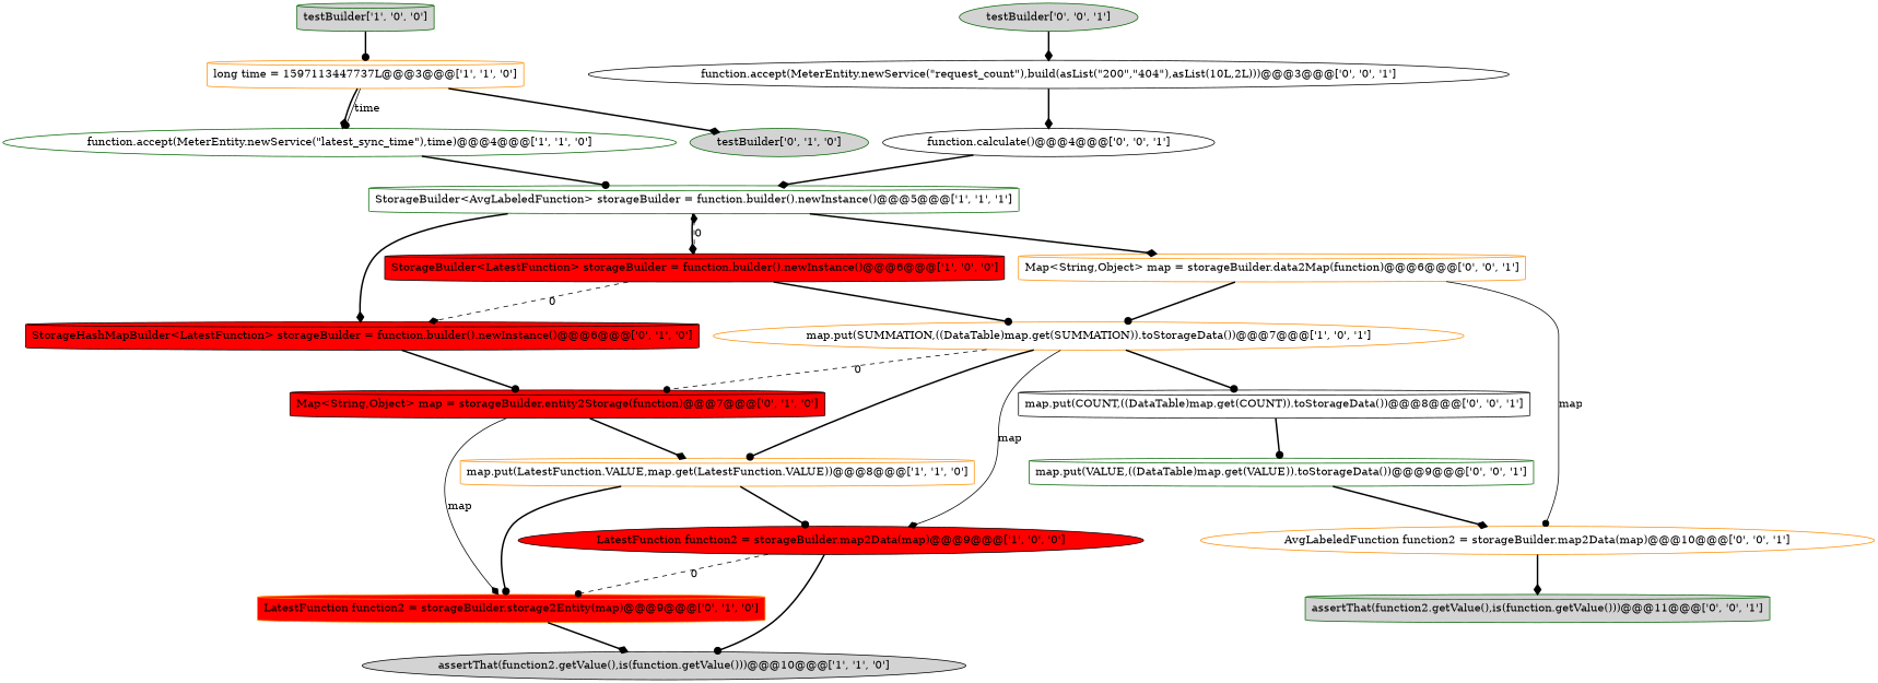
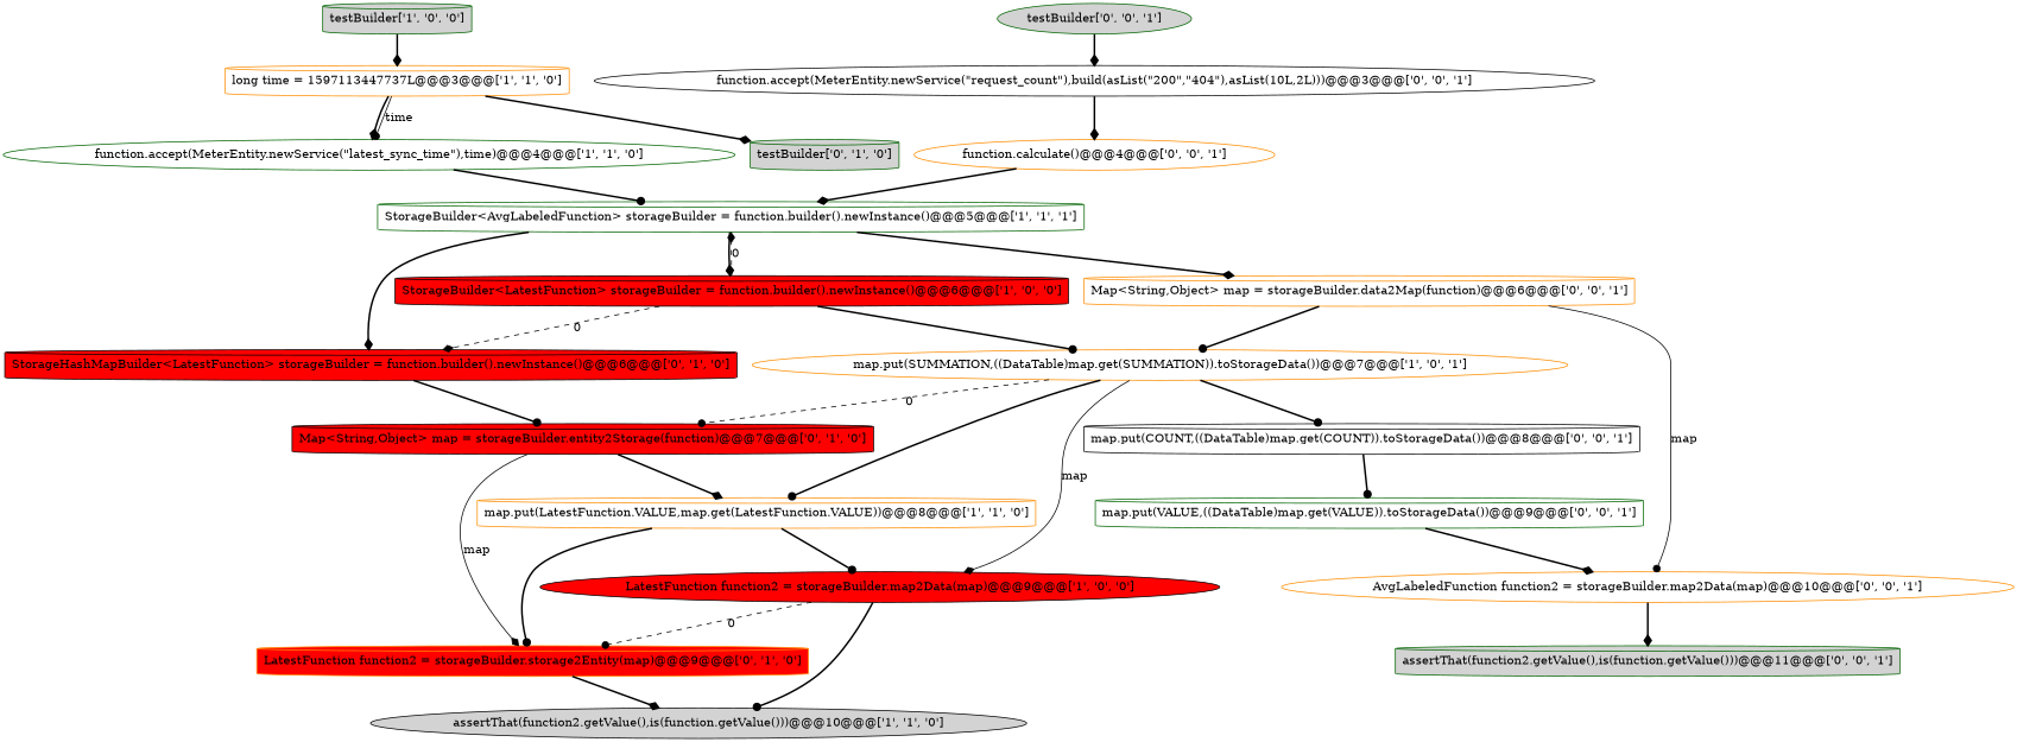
  digraph {
    node [color=black fillcolor=white shape=cylinder style=filled]
    edge [arrowhead=diamond style=bold]
    n1 [color=darkgreen fillcolor=lightgray label="testBuilder['1', '0', '0']"]
    n2 [color=darkorange label="long time = 1597113447737L@@@3@@@['1', '1', '0']"]
    n3 [color=darkgreen label="function.accept(MeterEntity.newService(\"latest_sync_time\"),time)@@@4@@@['1', '1', '0']" shape=ellipse]
-   n4 [color=darkgreen fillcolor=lightgray label="testBuilder['0', '1', '0']" shape=ellipse]
+   n4 [color=darkgreen fillcolor=lightgray label="testBuilder['0', '1', '0']"]
    n5 [color=darkgreen label="StorageBuilder<AvgLabeledFunction> storageBuilder = function.builder().newInstance()@@@5@@@['1', '1', '1']"]
    n6 [color=darkorange label="map.put(SUMMATION,((DataTable)map.get(SUMMATION)).toStorageData())@@@7@@@['1', '0', '1']" shape=ellipse]
    n7 [color=darkorange label="map.put(LatestFunction.VALUE,map.get(LatestFunction.VALUE))@@@8@@@['1', '1', '0']"]
    n8 [label="map.put(COUNT,((DataTable)map.get(COUNT)).toStorageData())@@@8@@@['0', '0', '1']"]
    n9 [fillcolor=red label="Map<String,Object> map = storageBuilder.entity2Storage(function)@@@7@@@['0', '1', '0']"]
    n10 [fillcolor=red label="LatestFunction function2 = storageBuilder.map2Data(map)@@@9@@@['1', '0', '0']" shape=ellipse]
    n11 [color=darkorange fillcolor=red label="LatestFunction function2 = storageBuilder.storage2Entity(map)@@@9@@@['0', '1', '0']"]
    n12 [color=darkgreen label="map.put(VALUE,((DataTable)map.get(VALUE)).toStorageData())@@@9@@@['0', '0', '1']"]
    n13 [fillcolor=lightgray label="assertThat(function2.getValue(),is(function.getValue()))@@@10@@@['1', '1', '0']" shape=ellipse]
    n14 [fillcolor=red label="StorageHashMapBuilder<LatestFunction> storageBuilder = function.builder().newInstance()@@@6@@@['0', '1', '0']"]
    n15 [fillcolor=red label="StorageBuilder<LatestFunction> storageBuilder = function.builder().newInstance()@@@6@@@['1', '0', '0']"]
    n16 [color=darkorange label="Map<String,Object> map = storageBuilder.data2Map(function)@@@6@@@['0', '0', '1']"]
-   n17 [label="function.calculate()@@@4@@@['0', '0', '1']" shape=ellipse]
+   n17 [color=darkorange label="function.calculate()@@@4@@@['0', '0', '1']" shape=ellipse]
    n18 [color=darkorange label="AvgLabeledFunction function2 = storageBuilder.map2Data(map)@@@10@@@['0', '0', '1']" shape=ellipse]
    n19 [color=darkgreen fillcolor=lightgray label="assertThat(function2.getValue(),is(function.getValue()))@@@11@@@['0', '0', '1']"]
    n20 [label="function.accept(MeterEntity.newService(\"request_count\"),build(asList(\"200\",\"404\"),asList(10L,2L)))@@@3@@@['0', '0', '1']" shape=ellipse]
    n21 [color=darkgreen fillcolor=lightgray label="testBuilder['0', '0', '1']" shape=ellipse]
-   n1 -> n2 [arrowhead=dot]
+   n1 -> n2
    n2 -> n3 [arrowhead=dot label=time style=solid]
    n2 -> n3
    n2 -> n4
    n3 -> n5 [arrowhead=dot]
    n5 -> n14
    n5 -> n15
    n5 -> n16
    n6 -> n7 [arrowhead=dot]
    n6 -> n8 [arrowhead=dot]
    n6 -> n9 [arrowhead=dot label=0 style=dashed]
    n6 -> n10 [label=map style=solid]
    n7 -> n10 [arrowhead=dot]
    n7 -> n11 [arrowhead=dot]
    n8 -> n12 [arrowhead=dot]
    n9 -> n7
    n9 -> n11 [label=map style=solid]
    n10 -> n11 [arrowhead=dot label=0 style=dashed]
    n10 -> n13 [arrowhead=dot]
    n11 -> n13
    n12 -> n18
    n14 -> n9 [arrowhead=dot]
    n15 -> n5 [label=0 style=dashed]
    n15 -> n6 [arrowhead=dot]
    n15 -> n14 [label=0 style=dashed]
    n16 -> n6 [arrowhead=dot]
    n16 -> n18 [arrowhead=dot label=map style=solid]
    n17 -> n5
    n18 -> n19
    n20 -> n17
    n21 -> n20
  }
